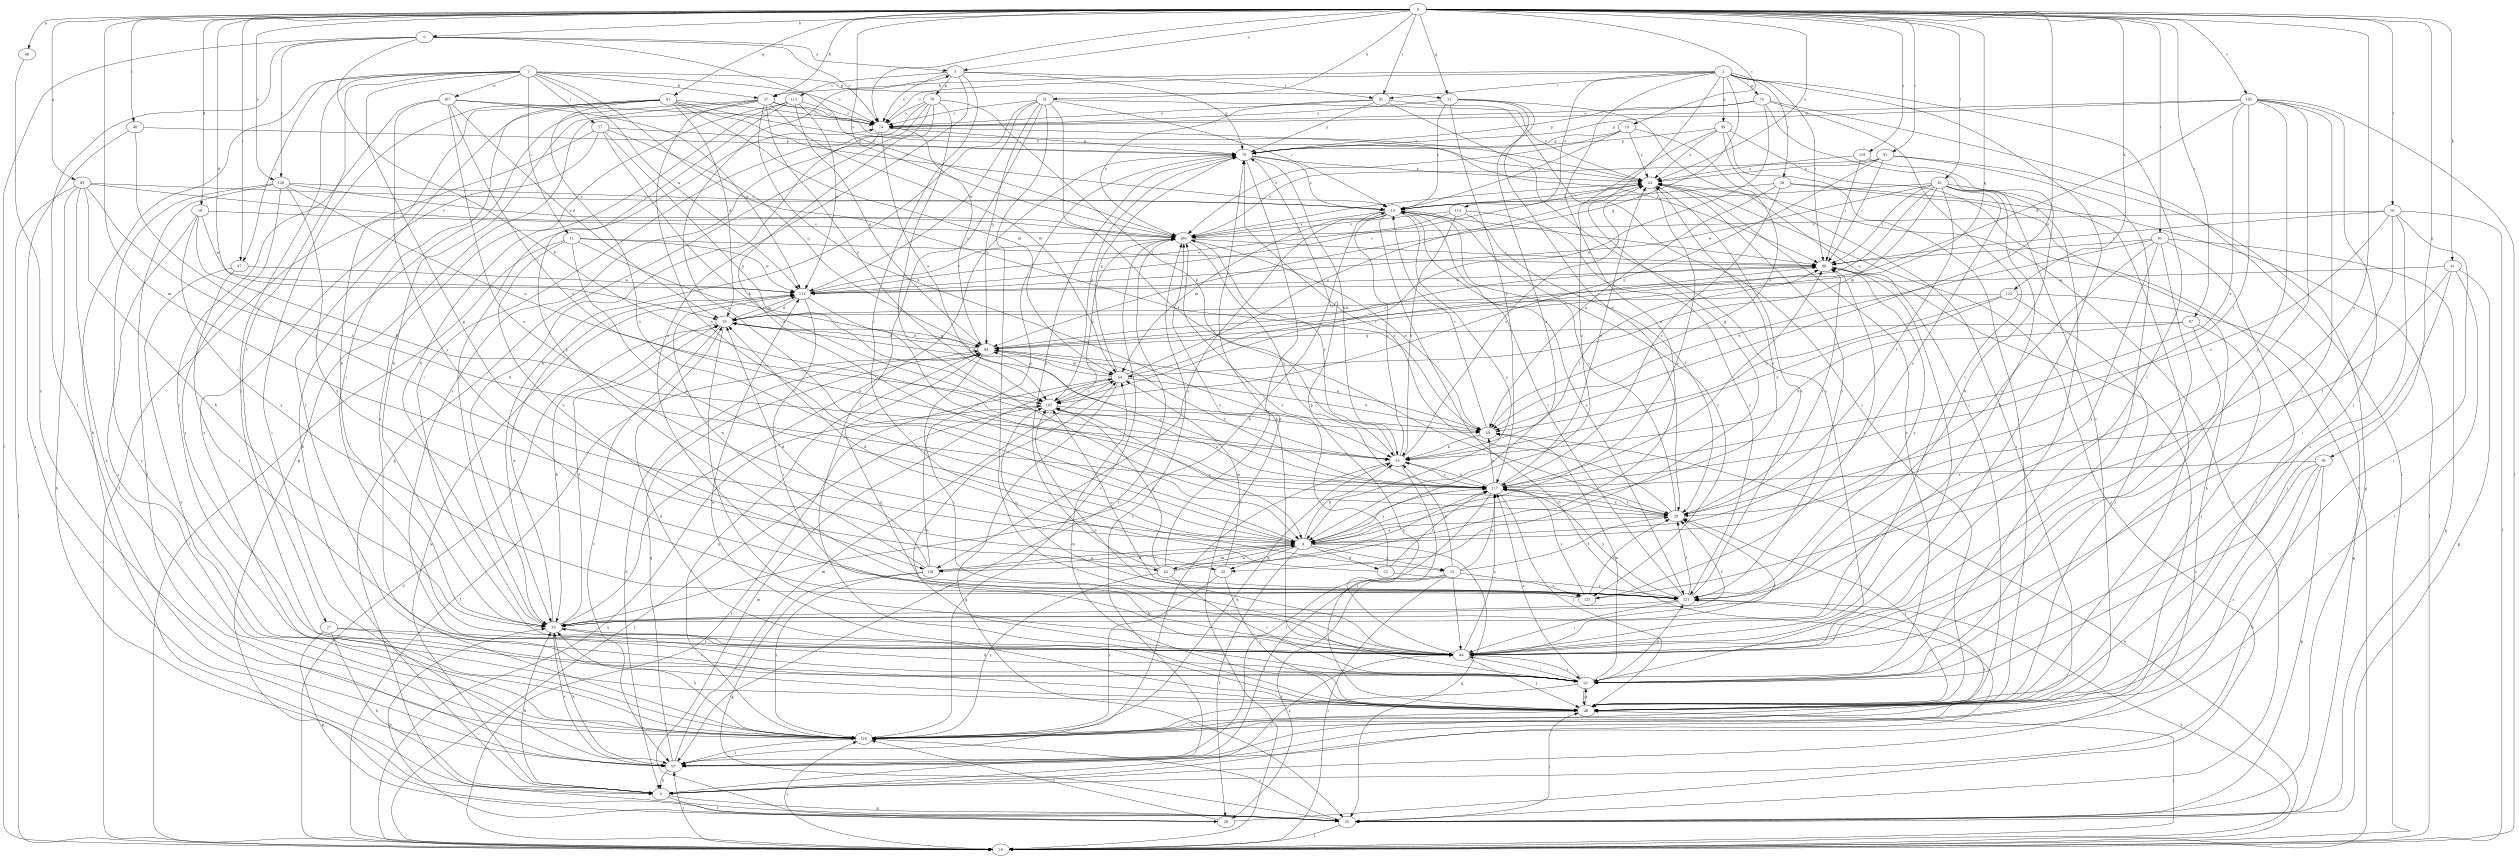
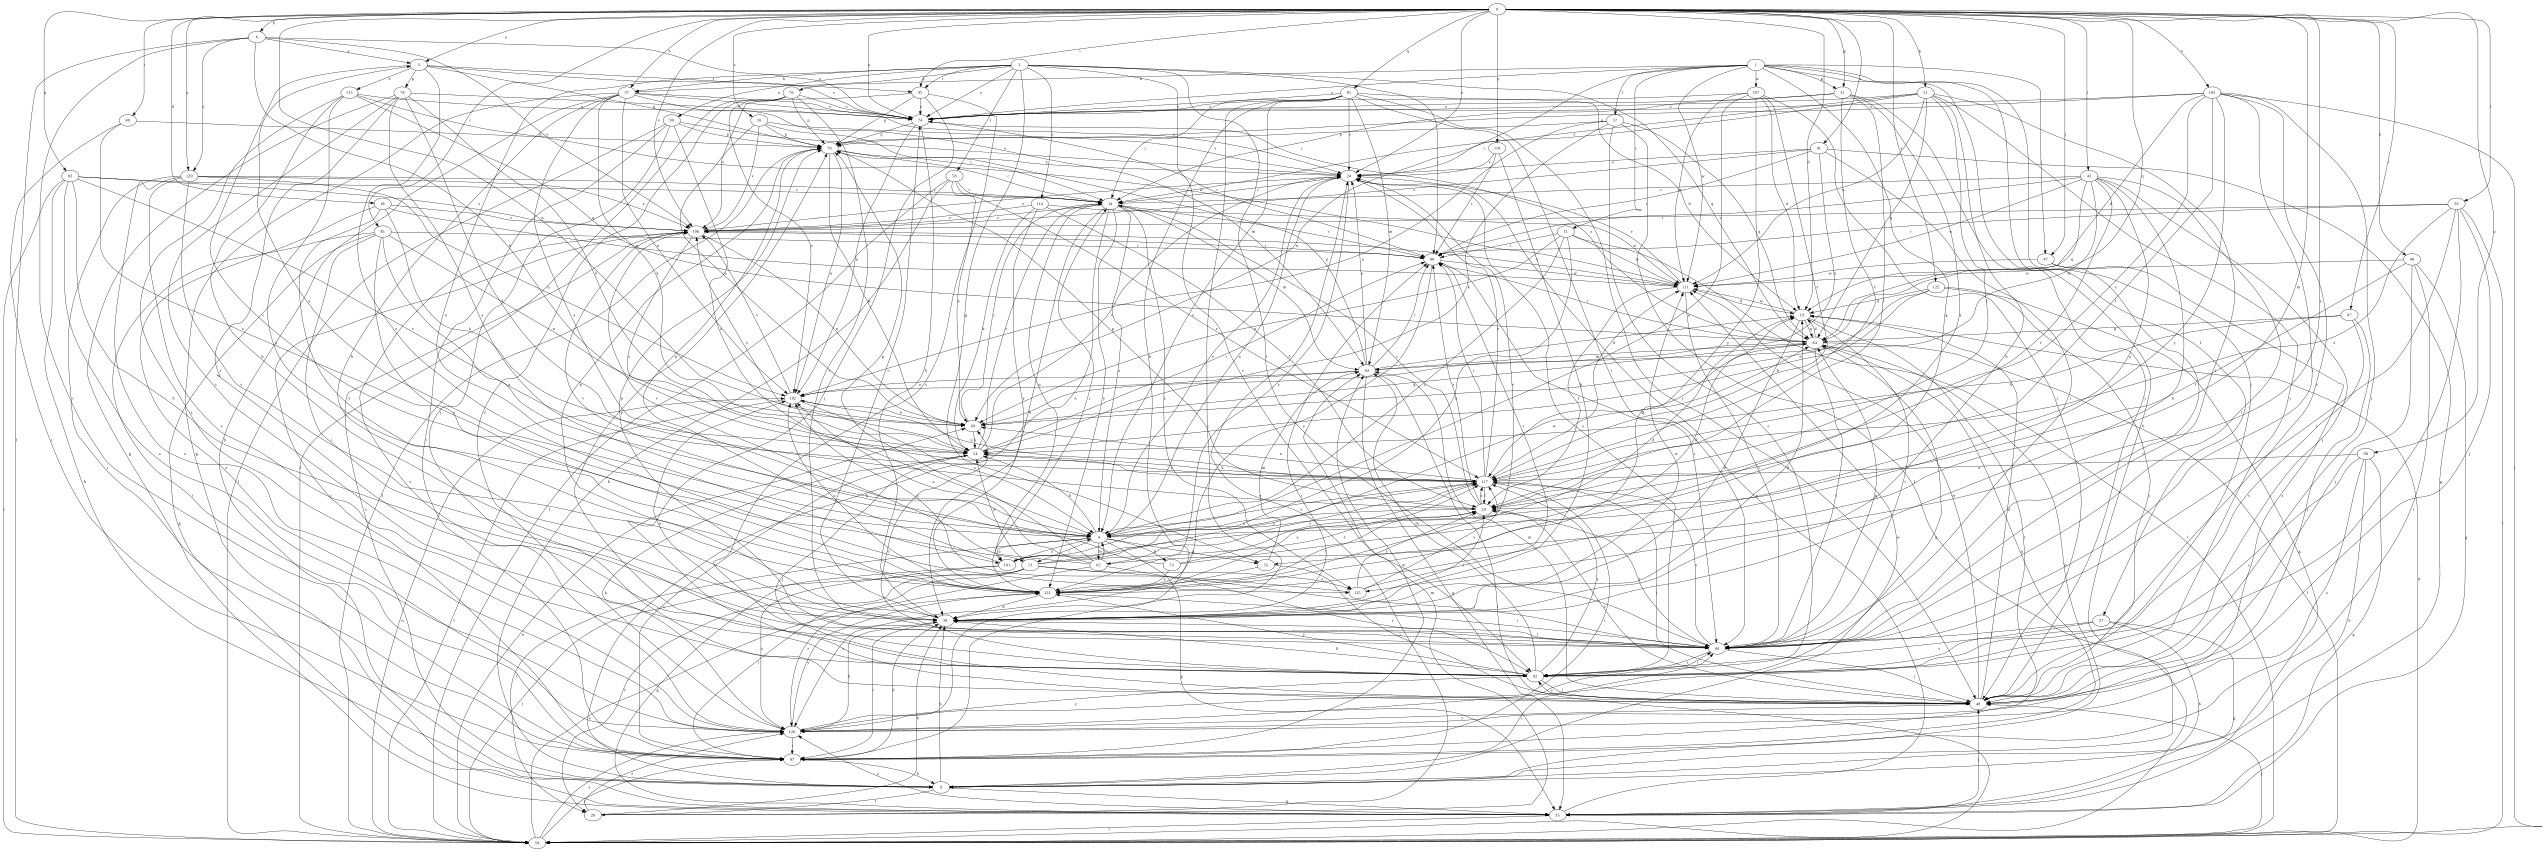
  strict digraph {
    fontname="Liberation Serif"
    node [fontname="Liberation Serif"]
    edge [fontname="Liberation Serif"]
    0
    3
    6
    10
    18
    19
    24
    31
    37
    40
    43
    47
-   49 [label=41]
+   49
    51
    56
    62
-   68
    69
    74
    81
    83
    84
    85
    87
    91
    95
    98
    103
    106
    119
    120
    122
    125
    13
    78
    79
    115
    54
    59
    97
    14
    111
    121
    126
    44
    39
    4
    48
    117
    29
    9
    35
    64
    102
    88
    92
    1
    11
    27
    32
    57
    107
    28
    101
    2
    58
    76
    99
    114
    53
    0 -> 3 [label=a]
    0 -> 6 [label=b]
    0 -> 10 [label=c]
    0 -> 18 [label=d]
    0 -> 19 [label=d]
    0 -> 24 [label=e]
    0 -> 31 [label=g]
    0 -> 37 [label=h]
    0 -> 40 [label=i]
    0 -> 43 [label=i]
    0 -> 47 [label=j]
    0 -> 49 [label=k]
    0 -> 51 [label=k]
    0 -> 56 [label=l]
    0 -> 62 [label=m]
-   0 -> 68 [label=n]
    0 -> 69 [label=n]
    0 -> 74 [label=o]
    0 -> 81 [label=q]
    0 -> 83 [label=q]
    0 -> 84 [label=q]
    0 -> 85 [label=r]
    0 -> 87 [label=r]
    0 -> 91 [label=s]
    0 -> 95 [label=t]
    0 -> 98 [label=u]
    0 -> 103 [label=v]
    0 -> 106 [label=v]
    0 -> 119 [label=y]
    0 -> 120 [label=y]
    0 -> 122 [label=z]
    0 -> 125 [label=z]
    3 -> 74 [label=o]
    3 -> 95 [label=t]
    3 -> 125 [label=z]
    3 -> 13 [label=c]
    3 -> 78 [label=p]
    3 -> 79 [label=p]
    3 -> 115 [label=x]
    6 -> 3 [label=a]
    6 -> 74 [label=o]
    6 -> 106 [label=v]
    6 -> 120 [label=y]
    6 -> 54 [label=k]
    6 -> 59 [label=l]
    6 -> 97 [label=t]
    10 -> 24 [label=e]
    10 -> 69 [label=n]
    10 -> 106 [label=v]
    10 -> 79 [label=p]
    10 -> 14 [label=c]
    18 -> 106 [label=v]
    18 -> 54 [label=k]
    18 -> 111 [label=w]
    18 -> 121 [label=y]
    18 -> 126 [label=z]
    19 -> 84 [label=q]
    19 -> 97 [label=t]
    19 -> 111 [label=w]
    19 -> 44 [label=i]
    19 -> 39 [label=h]
    24 -> 14 [label=c]
    24 -> 121 [label=y]
    24 -> 4 [label=a]
    31 -> 74 [label=o]
    31 -> 14 [label=c]
    31 -> 4 [label=a]
    31 -> 48 [label=j]
    31 -> 117 [label=x]
    31 -> 29 [label=f]
    37 -> 24 [label=e]
    37 -> 74 [label=o]
    37 -> 54 [label=k]
    37 -> 39 [label=h]
    37 -> 4 [label=a]
    37 -> 9 [label=b]
    37 -> 35 [label=g]
    37 -> 64 [label=m]
    37 -> 102 [label=u]
    40 -> 79 [label=p]
    40 -> 97 [label=t]
    40 -> 4 [label=a]
    43 -> 84 [label=q]
    43 -> 14 [label=c]
    43 -> 111 [label=w]
    43 -> 44 [label=i]
    43 -> 39 [label=h]
    43 -> 4 [label=a]
    43 -> 48 [label=j]
    43 -> 29 [label=f]
    43 -> 64 [label=m]
    43 -> 88 [label=r]
    47 -> 111 [label=w]
    47 -> 126 [label=z]
    47 -> 44 [label=i]
    49 -> 97 [label=t]
    49 -> 111 [label=w]
    49 -> 48 [label=j]
    49 -> 29 [label=f]
    49 -> 35 [label=g]
    51 -> 24 [label=e]
    51 -> 74 [label=o]
    51 -> 84 [label=q]
    51 -> 14 [label=c]
    51 -> 111 [label=w]
    51 -> 44 [label=i]
    51 -> 39 [label=h]
    51 -> 48 [label=j]
    51 -> 29 [label=f]
    56 -> 106 [label=v]
    56 -> 59 [label=l]
    56 -> 44 [label=i]
    56 -> 48 [label=j]
    56 -> 117 [label=x]
    56 -> 88 [label=r]
    56 -> 92 [label=s]
    62 -> 106 [label=v]
    62 -> 79 [label=p]
    62 -> 126 [label=z]
    62 -> 4 [label=a]
    62 -> 117 [label=x]
    62 -> 102 [label=u]
    62 -> 92 [label=s]
-   68 -> 126 [label=z]
    69 -> 84 [label=q]
    69 -> 54 [label=k]
    69 -> 14 [label=c]
    74 -> 79 [label=p]
    74 -> 39 [label=h]
    74 -> 102 [label=u]
    74 -> 88 [label=r]
    81 -> 19 [label=d]
    81 -> 24 [label=e]
    81 -> 74 [label=o]
    81 -> 97 [label=t]
    81 -> 14 [label=c]
    81 -> 44 [label=i]
    81 -> 39 [label=h]
    81 -> 4 [label=a]
    81 -> 48 [label=j]
    81 -> 64 [label=m]
    83 -> 106 [label=v]
    83 -> 59 [label=l]
    83 -> 14 [label=c]
    83 -> 126 [label=z]
    83 -> 39 [label=h]
    83 -> 117 [label=x]
    83 -> 9 [label=b]
    84 -> 19 [label=d]
    84 -> 74 [label=o]
    84 -> 59 [label=l]
    84 -> 44 [label=i]
    84 -> 117 [label=x]
    84 -> 9 [label=b]
    84 -> 64 [label=m]
    84 -> 88 [label=r]
    85 -> 69 [label=n]
    85 -> 97 [label=t]
    85 -> 121 [label=y]
    85 -> 44 [label=i]
    85 -> 4 [label=a]
    85 -> 35 [label=g]
    85 -> 88 [label=r]
    87 -> 84 [label=q]
    87 -> 54 [label=k]
    87 -> 48 [label=j]
    87 -> 92 [label=s]
    91 -> 24 [label=e]
    91 -> 106 [label=v]
    91 -> 44 [label=i]
    91 -> 35 [label=g]
    91 -> 102 [label=u]
    91 -> 88 [label=r]
    95 -> 74 [label=o]
    95 -> 106 [label=v]
    95 -> 79 [label=p]
    95 -> 48 [label=j]
    95 -> 92 [label=s]
    98 -> 126 [label=z]
    98 -> 117 [label=x]
    98 -> 9 [label=b]
    98 -> 35 [label=g]
    98 -> 92 [label=s]
    103 -> 19 [label=d]
    103 -> 74 [label=o]
    103 -> 79 [label=p]
    103 -> 59 [label=l]
    103 -> 121 [label=y]
    103 -> 44 [label=i]
    103 -> 48 [label=j]
    103 -> 117 [label=x]
    103 -> 29 [label=f]
    103 -> 92 [label=s]
    106 -> 24 [label=e]
    106 -> 69 [label=n]
    106 -> 97 [label=t]
    106 -> 117 [label=x]
    106 -> 88 [label=r]
    119 -> 24 [label=e]
    119 -> 39 [label=h]
    119 -> 88 [label=r]
    120 -> 106 [label=v]
    120 -> 97 [label=t]
    120 -> 14 [label=c]
    120 -> 121 [label=y]
    120 -> 126 [label=z]
    120 -> 102 [label=u]
    120 -> 92 [label=s]
    122 -> 19 [label=d]
    122 -> 69 [label=n]
    122 -> 54 [label=k]
    122 -> 48 [label=j]
    122 -> 35 [label=g]
    125 -> 117 [label=x]
    125 -> 29 [label=f]
    125 -> 102 [label=u]
    125 -> 88 [label=r]
    13 -> 125 [label=z]
    13 -> 54 [label=k]
    13 -> 59 [label=l]
    13 -> 97 [label=t]
    13 -> 44 [label=i]
    13 -> 117 [label=x]
    13 -> 29 [label=f]
    13 -> 28 [label=f]
    78 -> 74 [label=o]
    78 -> 54 [label=k]
    78 -> 44 [label=i]
    78 -> 4 [label=a]
    78 -> 29 [label=f]
    78 -> 35 [label=g]
    78 -> 92 [label=s]
    79 -> 24 [label=e]
    79 -> 54 [label=k]
    79 -> 59 [label=l]
    79 -> 14 [label=c]
    79 -> 102 [label=u]
    115 -> 74 [label=o]
    115 -> 84 [label=q]
    115 -> 111 [label=w]
    115 -> 121 [label=y]
    115 -> 126 [label=z]
    115 -> 39 [label=h]
    54 -> 24 [label=e]
    54 -> 106 [label=v]
    54 -> 97 [label=t]
    54 -> 14 [label=c]
    54 -> 48 [label=j]
    54 -> 117 [label=x]
    54 -> 88 [label=r]
    59 -> 19 [label=d]
    59 -> 69 [label=n]
    59 -> 97 [label=t]
    59 -> 121 [label=y]
    59 -> 126 [label=z]
    59 -> 48 [label=j]
    59 -> 102 [label=u]
    97 -> 84 [label=q]
    97 -> 39 [label=h]
    97 -> 9 [label=b]
    97 -> 64 [label=m]
    14 -> 106 [label=v]
    14 -> 125 [label=z]
    14 -> 121 [label=y]
    14 -> 39 [label=h]
    14 -> 4 [label=a]
    14 -> 9 [label=b]
    14 -> 64 [label=m]
    14 -> 88 [label=r]
    14 -> 101 [label=u]
    111 -> 19 [label=d]
    111 -> 24 [label=e]
    111 -> 106 [label=v]
    111 -> 44 [label=i]
    111 -> 29 [label=f]
    121 -> 24 [label=e]
    121 -> 14 [label=c]
    121 -> 44 [label=i]
    121 -> 39 [label=h]
    121 -> 117 [label=x]
    121 -> 29 [label=f]
    121 -> 102 [label=u]
    126 -> 84 [label=q]
    126 -> 106 [label=v]
    126 -> 54 [label=k]
    126 -> 97 [label=t]
    126 -> 121 [label=y]
    126 -> 39 [label=h]
    126 -> 88 [label=r]
    44 -> 84 [label=q]
    44 -> 79 [label=p]
    44 -> 48 [label=j]
    44 -> 117 [label=x]
    44 -> 29 [label=f]
    44 -> 102 [label=u]
    44 -> 92 [label=s]
    39 -> 19 [label=d]
    39 -> 74 [label=o]
    39 -> 79 [label=p]
    39 -> 97 [label=t]
    39 -> 111 [label=w]
    39 -> 44 [label=i]
    39 -> 29 [label=f]
    4 -> 3 [label=a]
    4 -> 24 [label=e]
    4 -> 62 [label=m]
    4 -> 13 [label=c]
    4 -> 54 [label=k]
    4 -> 117 [label=x]
    4 -> 35 [label=g]
    4 -> 32 [label=g]
    4 -> 28 [label=f]
    4 -> 101 [label=u]
    4 -> 53 [label=k]
    48 -> 19 [label=d]
    48 -> 111 [label=w]
    48 -> 126 [label=z]
    48 -> 29 [label=f]
    48 -> 64 [label=m]
    48 -> 92 [label=s]
    117 -> 24 [label=e]
    117 -> 69 [label=n]
    117 -> 84 [label=q]
    117 -> 54 [label=k]
    117 -> 97 [label=t]
    117 -> 48 [label=j]
    117 -> 29 [label=f]
    117 -> 102 [label=u]
    117 -> 88 [label=r]
    29 -> 79 [label=p]
    29 -> 14 [label=c]
    29 -> 4 [label=a]
    29 -> 117 [label=x]
    29 -> 88 [label=r]
    9 -> 106 [label=v]
    9 -> 111 [label=w]
    9 -> 44 [label=i]
    9 -> 39 [label=h]
    9 -> 35 [label=g]
    9 -> 28 [label=f]
    35 -> 24 [label=e]
    35 -> 59 [label=l]
    35 -> 126 [label=z]
    35 -> 48 [label=j]
    64 -> 19 [label=d]
    64 -> 24 [label=e]
    64 -> 69 [label=n]
    64 -> 79 [label=p]
    64 -> 59 [label=l]
    64 -> 35 [label=g]
    64 -> 102 [label=u]
    64 -> 88 [label=r]
    102 -> 69 [label=n]
    102 -> 106 [label=v]
    102 -> 59 [label=l]
    102 -> 4 [label=a]
    88 -> 111 [label=w]
    88 -> 121 [label=y]
    88 -> 44 [label=i]
    92 -> 24 [label=e]
    92 -> 69 [label=n]
    92 -> 79 [label=p]
    92 -> 121 [label=y]
    92 -> 126 [label=z]
    92 -> 44 [label=i]
    92 -> 39 [label=h]
    92 -> 48 [label=j]
    92 -> 117 [label=x]
    92 -> 64 [label=m]
    1 -> 31 [label=g]
    1 -> 37 [label=h]
    1 -> 47 [label=j]
    1 -> 69 [label=n]
    1 -> 74 [label=o]
    1 -> 111 [label=w]
    1 -> 48 [label=j]
    1 -> 9 [label=b]
    1 -> 11 [label=c]
    1 -> 27 [label=f]
    1 -> 32 [label=g]
    1 -> 57 [label=l]
    1 -> 107 [label=w]
    11 -> 69 [label=n]
    11 -> 59 [label=l]
    11 -> 111 [label=w]
    11 -> 4 [label=a]
    11 -> 88 [label=r]
    11 -> 101 [label=u]
    27 -> 44 [label=i]
    27 -> 9 [label=b]
    27 -> 35 [label=g]
    27 -> 92 [label=s]
    32 -> 126 [label=z]
    32 -> 48 [label=j]
    32 -> 64 [label=m]
    57 -> 84 [label=q]
    57 -> 79 [label=p]
    57 -> 54 [label=k]
    57 -> 59 [label=l]
    57 -> 126 [label=z]
    57 -> 102 [label=u]
    107 -> 19 [label=d]
    107 -> 74 [label=o]
    107 -> 111 [label=w]
    107 -> 121 [label=y]
    107 -> 4 [label=a]
    107 -> 48 [label=j]
    107 -> 117 [label=x]
    28 -> 24 [label=e]
    28 -> 126 [label=z]
    28 -> 39 [label=h]
    28 -> 64 [label=m]
    101 -> 19 [label=d]
    101 -> 79 [label=p]
    101 -> 111 [label=w]
    101 -> 126 [label=z]
    101 -> 4 [label=a]
    101 -> 35 [label=g]
    2 -> 37 [label=h]
    2 -> 74 [label=o]
    2 -> 84 [label=q]
    2 -> 95 [label=t]
    2 -> 44 [label=i]
    2 -> 88 [label=r]
    2 -> 92 [label=s]
    2 -> 32 [label=g]
    2 -> 101 [label=u]
    2 -> 58 [label=l]
    2 -> 76 [label=p]
    2 -> 99 [label=u]
    2 -> 114 [label=x]
    58 -> 69 [label=n]
    58 -> 59 [label=l]
    58 -> 14 [label=c]
    58 -> 117 [label=x]
    58 -> 9 [label=b]
    76 -> 74 [label=o]
    76 -> 79 [label=p]
    76 -> 59 [label=l]
    76 -> 126 [label=z]
    76 -> 44 [label=i]
    76 -> 102 [label=u]
    99 -> 24 [label=e]
    99 -> 79 [label=p]
    99 -> 59 [label=l]
    99 -> 97 [label=t]
    99 -> 4 [label=a]
    99 -> 48 [label=j]
    114 -> 106 [label=v]
    114 -> 54 [label=k]
    114 -> 111 [label=w]
    114 -> 121 [label=y]
    114 -> 29 [label=f]
    53 -> 19 [label=d]
    53 -> 106 [label=v]
    53 -> 121 [label=y]
    53 -> 117 [label=x]
  }
